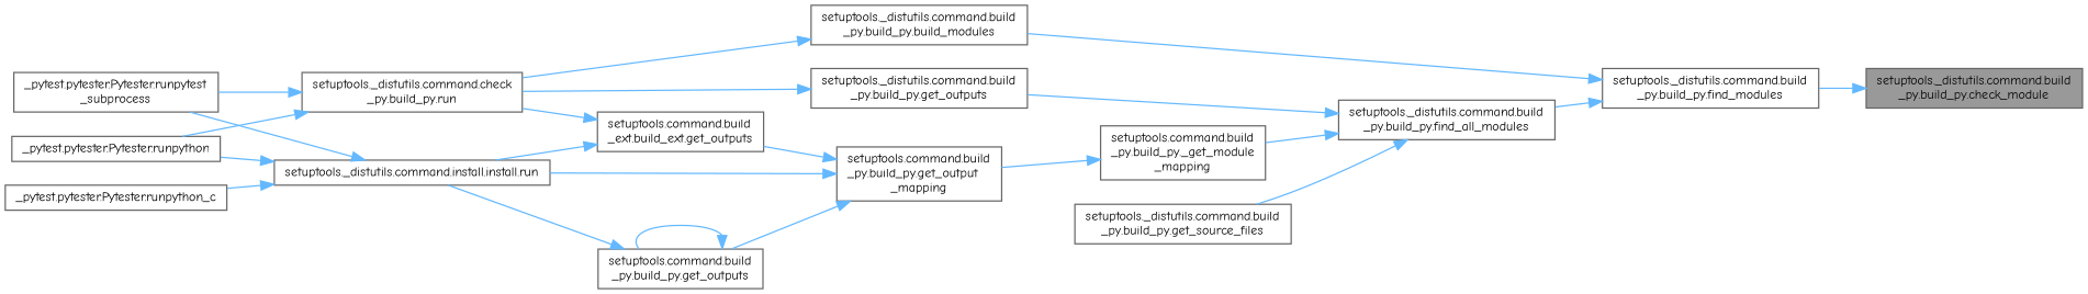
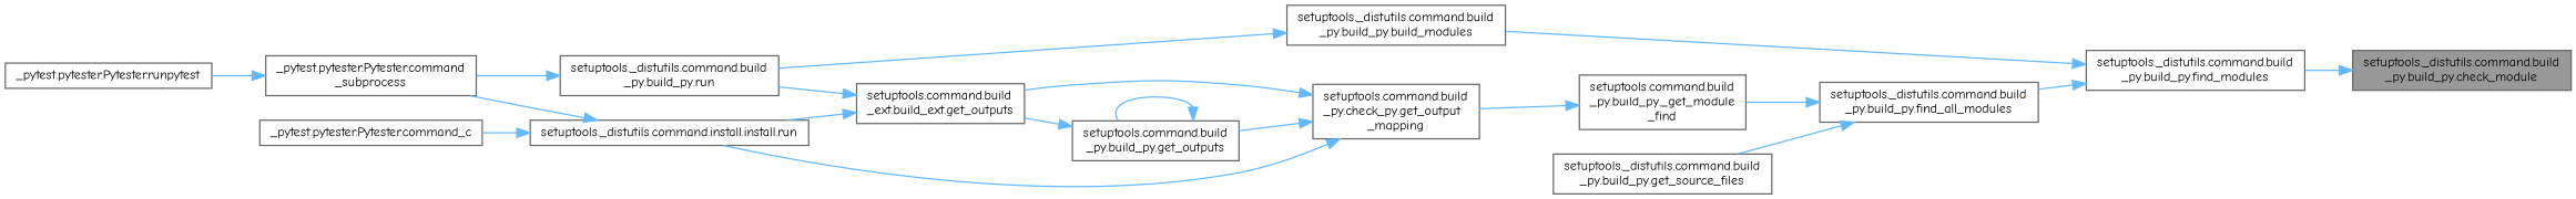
  digraph {
    fontname="Comic Neue"
    rankdir=RL
    node [color=grey40 fillcolor=white fontname="Comic Neue" fontsize=10 shape=box style=filled]
    edge [color=steelblue1 dir=back fontname="Comic Neue" fontsize=10 labelfontname=Helvetica labelfontsize=10 style=solid]
    n1 [color=gray40 fillcolor=grey60 fontcolor=black height=0.2 label="setuptools._distutils.command.build\l_py.build_py.check_module" width=0.4]
    n2 [height=0.2 label="setuptools._distutils.command.build\l_py.build_py.find_modules" width=0.4]
    n3 [height=0.2 label="setuptools._distutils.command.build\l_py.build_py.build_modules" width=0.4]
    n4 [height=0.2 label="setuptools._distutils.command.build\l_py.build_py.find_all_modules" width=0.4]
-   n5 [height=0.2 label="setuptools._distutils.command.check\l_py.build_py.run" width=0.4]
-   n6 [height=0.2 label="setuptools.command.build\l_py.build_py._get_module\l_mapping" width=0.4]
-   n7 [height=0.2 label="setuptools._distutils.command.build\l_py.build_py.get_outputs" width=0.4]
+   n5 [height=0.2 label="setuptools._distutils.command.build\l_py.build_py.run" width=0.4]
+   n6 [height=0.2 label="setuptools.command.build\l_py.build_py._get_module\l_find" width=0.4]
    n8 [height=0.2 label="setuptools._distutils.command.build\l_py.build_py.get_source_files" width=0.4]
-   n9 [height=0.2 label="_pytest.pytester.Pytester.runpytest\l_subprocess" width=0.4]
-   n10 [height=0.2 label="_pytest.pytester.Pytester.runpython" width=0.4]
-   n12 [height=0.2 label="_pytest.pytester.Pytester.runpython_c" width=0.4]
-   n13 [height=0.2 label="setuptools.command.build\l_py.build_py.get_output\l_mapping" width=0.4]
+   n9 [height=0.2 label="_pytest.pytester.Pytester.command\l_subprocess" width=0.4]
+   n11 [height=0.2 label="_pytest.pytester.Pytester.runpytest" width=0.4]
+   n12 [height=0.2 label="_pytest.pytester.Pytester.command_c" width=0.4]
+   n13 [height=0.2 label="setuptools.command.build\l_py.check_py.get_output\l_mapping" width=0.4]
    n14 [height=0.2 label="setuptools.command.build\l_ext.build_ext.get_outputs" width=0.4]
    n15 [height=0.2 label="setuptools.command.build\l_py.build_py.get_outputs" width=0.4]
    n16 [height=0.2 label="setuptools._distutils.command.install.install.run" width=0.4]
    n1 -> n2
    n2 -> n3
    n2 -> n4
    n3 -> n5
    n4 -> n6
-   n4 -> n7
    n4 -> n8
    n5 -> n9
-   n5 -> n10
    n6 -> n13
-   n7 -> n5
+   n9 -> n11
    n13 -> n14
    n13 -> n15
    n13 -> n16
    n14 -> n5
    n14 -> n16
    n15 -> n15
-   n15 -> n16
+   n15 -> n14
    n16 -> n9
-   n16 -> n10
    n16 -> n12
  }
